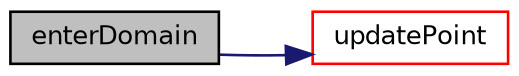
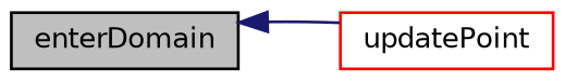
  digraph {
    rankdir=LR
    node [fontname=Helvetica fontsize=10 shape=record]
    n1 [color=black fillcolor=grey75 fontcolor=black height=0.2 label=enterDomain style=filled width=0.4]
    n2 [color=red height=0.2 label=updatePoint width=0.4]
-   n1 -> n2 [color=midnightblue fontname=Helvetica fontsize=10 labelfontname=Helvetica labelfontsize=10 style=solid]
+   n2 -> n1 [color=midnightblue fontname=Helvetica fontsize=10 labelfontname=Helvetica labelfontsize=10 style=solid]
  }
